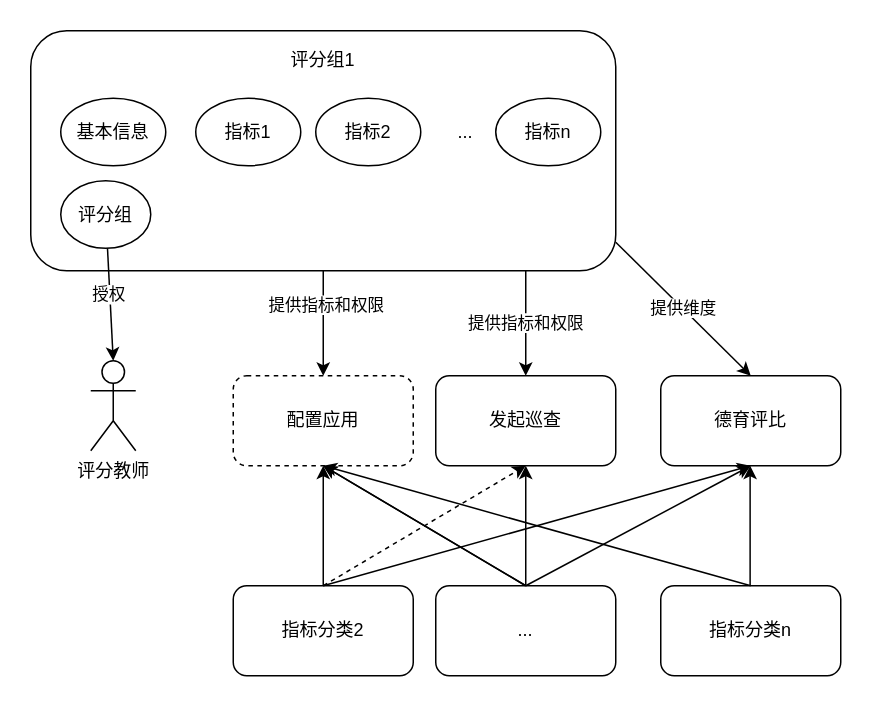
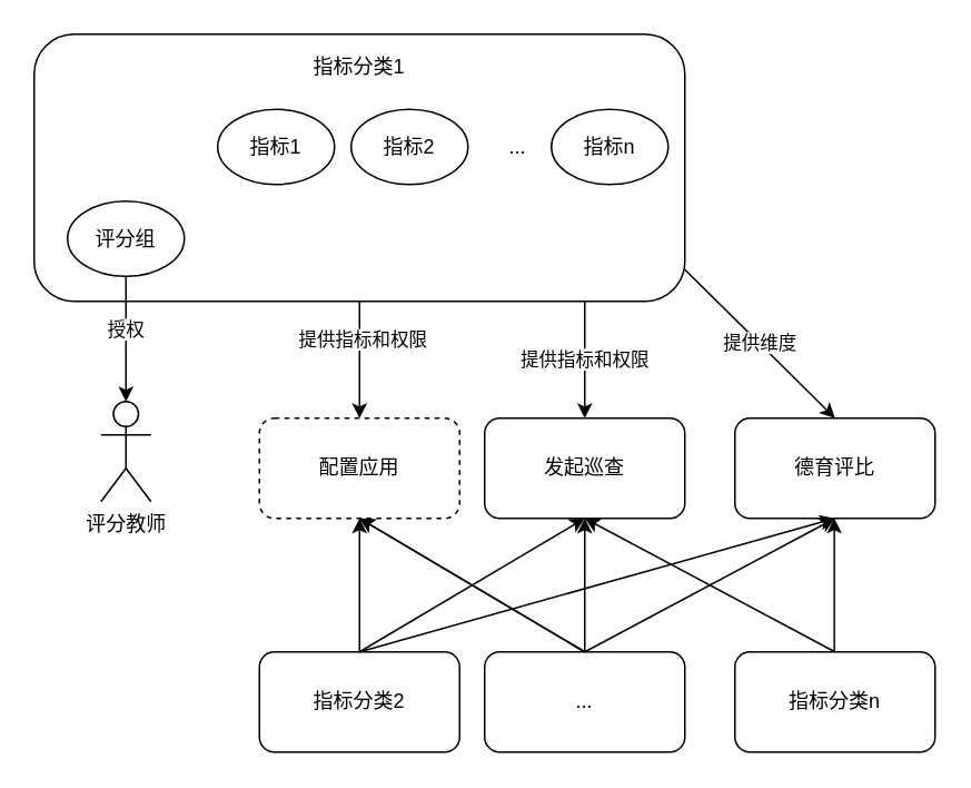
  <mxCell id="0" />
  <mxCell id="1" parent="0" />
  <mxCell id="2" value="" style="rounded=1;whiteSpace=wrap;html=1;" parent="1" vertex="1"><mxGeometry x="20" y="20" width="390" height="160" as="geometry" /></mxCell>
- <mxCell id="3" value="评分组1" style="text;html=1;strokeColor=none;fillColor=none;align=center;verticalAlign=middle;whiteSpace=wrap;rounded=0;" parent="1" vertex="1"><mxGeometry x="160" y="30" width="110" height="20" as="geometry" /></mxCell>
+ <mxCell id="3" value="指标分类1" style="text;html=1;strokeColor=none;fillColor=none;align=center;verticalAlign=middle;whiteSpace=wrap;rounded=0;" parent="1" vertex="1"><mxGeometry x="160" y="30" width="110" height="20" as="geometry" /></mxCell>
  <mxCell id="4" value="指标1" style="ellipse;whiteSpace=wrap;html=1;" parent="1" vertex="1"><mxGeometry x="130" y="65" width="70" height="45" as="geometry" /></mxCell>
  <mxCell id="5" value="指标2" style="ellipse;whiteSpace=wrap;html=1;" parent="1" vertex="1"><mxGeometry x="210" y="65" width="70" height="45" as="geometry" /></mxCell>
  <mxCell id="6" value="指标n" style="ellipse;whiteSpace=wrap;html=1;" parent="1" vertex="1"><mxGeometry x="330" y="65" width="70" height="45" as="geometry" /></mxCell>
  <mxCell id="7" value="..." style="text;html=1;strokeColor=none;fillColor=none;align=center;verticalAlign=middle;whiteSpace=wrap;rounded=0;" parent="1" vertex="1"><mxGeometry x="290" y="77.5" width="40" height="20" as="geometry" /></mxCell>
- <mxCell id="8" value="基本信息" style="ellipse;whiteSpace=wrap;html=1;" parent="1" vertex="1"><mxGeometry x="40" y="65" width="70" height="45" as="geometry" /></mxCell>
- <mxCell id="9" value="评分组" style="ellipse;whiteSpace=wrap;html=1;" parent="1" vertex="1"><mxGeometry x="40" y="120" width="60" height="45" as="geometry" /></mxCell>
+ <mxCell id="9" value="评分组" style="ellipse;whiteSpace=wrap;html=1;" parent="1" vertex="1"><mxGeometry x="40" y="120" width="70" height="45" as="geometry" /></mxCell>
  <mxCell id="10" value="评分教师" style="shape=umlActor;verticalLabelPosition=bottom;verticalAlign=top;html=1;outlineConnect=0;" parent="1" vertex="1"><mxGeometry x="60" y="240" width="30" height="60" as="geometry" /></mxCell>
  <mxCell id="11" value="" style="endArrow=classic;html=1;" parent="1" source="9" edge="1"><mxGeometry width="50" height="50" relative="1" as="geometry"><mxPoint x="-90" y="200" as="sourcePoint" /><mxPoint x="75" y="240" as="targetPoint" /></mxGeometry></mxCell>
  <mxCell id="12" value="授权" style="edgeLabel;html=1;align=center;verticalAlign=middle;resizable=0;points=[];" parent="11" vertex="1" connectable="0"><mxGeometry x="-0.179" y="-1" relative="1" as="geometry"><mxPoint as="offset" /></mxGeometry></mxCell>
  <mxCell id="13" value="配置应用" style="rounded=1;whiteSpace=wrap;html=1;dashed=1;" parent="1" vertex="1"><mxGeometry x="155" y="250" width="120" height="60" as="geometry" /></mxCell>
  <mxCell id="14" value="" style="endArrow=classic;html=1;exitX=0.5;exitY=1;exitDx=0;exitDy=0;entryX=0.5;entryY=0;entryDx=0;entryDy=0;" parent="1" source="2" target="13" edge="1"><mxGeometry width="50" height="50" relative="1" as="geometry"><mxPoint x="200" y="280" as="sourcePoint" /><mxPoint x="250" y="230" as="targetPoint" /></mxGeometry></mxCell>
  <mxCell id="15" value="提供指标和权限" style="edgeLabel;html=1;align=center;verticalAlign=middle;resizable=0;points=[];" parent="14" vertex="1" connectable="0"><mxGeometry x="-0.371" y="1" relative="1" as="geometry"><mxPoint as="offset" /></mxGeometry></mxCell>
  <mxCell id="16" value="&lt;span style=&quot;color: rgb(0 , 0 , 0) ; font-family: &amp;#34;helvetica&amp;#34; ; font-size: 11px ; font-style: normal ; font-weight: 400 ; letter-spacing: normal ; text-align: center ; text-indent: 0px ; text-transform: none ; word-spacing: 0px ; background-color: rgb(255 , 255 , 255) ; display: inline ; float: none&quot;&gt;提供指标和权限&lt;/span&gt;" style="endArrow=classic;html=1;exitX=0.5;exitY=1;exitDx=0;exitDy=0;entryX=0.5;entryY=0;entryDx=0;entryDy=0;" parent="1" target="17" edge="1"><mxGeometry width="50" height="50" relative="1" as="geometry"><mxPoint x="350" y="180" as="sourcePoint" /><mxPoint x="385" y="230" as="targetPoint" /></mxGeometry></mxCell>
  <mxCell id="17" value="发起巡查" style="rounded=1;whiteSpace=wrap;html=1;" parent="1" vertex="1"><mxGeometry x="290" y="250" width="120" height="60" as="geometry" /></mxCell>
  <mxCell id="18" value="提供维度" style="endArrow=classic;html=1;exitX=1;exitY=0.881;exitDx=0;exitDy=0;entryX=0.5;entryY=0;entryDx=0;entryDy=0;exitPerimeter=0;" parent="1" source="2" target="19" edge="1"><mxGeometry width="50" height="50" relative="1" as="geometry"><mxPoint x="480" y="180" as="sourcePoint" /><mxPoint x="515" y="230" as="targetPoint" /></mxGeometry></mxCell>
  <mxCell id="19" value="德育评比" style="rounded=1;whiteSpace=wrap;html=1;" parent="1" vertex="1"><mxGeometry x="440" y="250" width="120" height="60" as="geometry" /></mxCell>
  <mxCell id="20" value="指标分类2" style="rounded=1;whiteSpace=wrap;html=1;" parent="1" vertex="1"><mxGeometry x="155" y="390" width="120" height="60" as="geometry" /></mxCell>
  <mxCell id="21" value="指标分类n" style="rounded=1;whiteSpace=wrap;html=1;" parent="1" vertex="1"><mxGeometry x="440" y="390" width="120" height="60" as="geometry" /></mxCell>
  <mxCell id="22" value="..." style="rounded=1;whiteSpace=wrap;html=1;" parent="1" vertex="1"><mxGeometry x="290" y="390" width="120" height="60" as="geometry" /></mxCell>
  <mxCell id="23" value="" style="endArrow=classic;html=1;entryX=0.5;entryY=1;entryDx=0;entryDy=0;exitX=0.5;exitY=0;exitDx=0;exitDy=0;" parent="1" source="20" target="13" edge="1"><mxGeometry width="50" height="50" relative="1" as="geometry"><mxPoint x="220" y="390" as="sourcePoint" /><mxPoint x="270" y="340" as="targetPoint" /></mxGeometry></mxCell>
  <mxCell id="24" value="" style="endArrow=classic;html=1;entryX=0.5;entryY=1;entryDx=0;entryDy=0;exitX=0.5;exitY=0;exitDx=0;exitDy=0;" parent="1" edge="1"><mxGeometry width="50" height="50" relative="1" as="geometry"><mxPoint x="350" y="390" as="sourcePoint" /><mxPoint x="350" y="310" as="targetPoint" /></mxGeometry></mxCell>
  <mxCell id="25" value="" style="endArrow=classic;html=1;entryX=0.5;entryY=1;entryDx=0;entryDy=0;exitX=0.5;exitY=0;exitDx=0;exitDy=0;" parent="1" edge="1"><mxGeometry width="50" height="50" relative="1" as="geometry"><mxPoint x="499.58" y="390" as="sourcePoint" /><mxPoint x="499.58" y="310" as="targetPoint" /></mxGeometry></mxCell>
- <mxCell id="26" value="" style="endArrow=classic;html=1;entryX=0.5;entryY=1;entryDx=0;entryDy=0;exitX=0.5;exitY=0;exitDx=0;exitDy=0;dashed=1;" parent="1" source="20" target="17" edge="1"><mxGeometry width="50" height="50" relative="1" as="geometry"><mxPoint x="274" y="410" as="sourcePoint" /><mxPoint x="274" y="330" as="targetPoint" /></mxGeometry></mxCell>
+ <mxCell id="26" value="" style="endArrow=classic;html=1;entryX=0.5;entryY=1;entryDx=0;entryDy=0;exitX=0.5;exitY=0;exitDx=0;exitDy=0;" parent="1" source="20" target="17" edge="1"><mxGeometry width="50" height="50" relative="1" as="geometry"><mxPoint x="274" y="410" as="sourcePoint" /><mxPoint x="274" y="330" as="targetPoint" /></mxGeometry></mxCell>
  <mxCell id="27" value="" style="endArrow=classic;html=1;entryX=0.5;entryY=1;entryDx=0;entryDy=0;exitX=0.5;exitY=0;exitDx=0;exitDy=0;" parent="1" source="20" target="19" edge="1"><mxGeometry width="50" height="50" relative="1" as="geometry"><mxPoint x="255" y="430" as="sourcePoint" /><mxPoint x="255" y="350" as="targetPoint" /></mxGeometry></mxCell>
  <mxCell id="28" value="" style="endArrow=classic;html=1;entryX=0.5;entryY=1;entryDx=0;entryDy=0;exitX=0.5;exitY=0;exitDx=0;exitDy=0;" parent="1" source="22" target="13" edge="1"><mxGeometry width="50" height="50" relative="1" as="geometry"><mxPoint x="265" y="440" as="sourcePoint" /><mxPoint x="265" y="360" as="targetPoint" /></mxGeometry></mxCell>
  <mxCell id="29" value="" style="endArrow=classic;html=1;entryX=0.5;entryY=1;entryDx=0;entryDy=0;exitX=0.5;exitY=0;exitDx=0;exitDy=0;" parent="1" source="22" target="13" edge="1"><mxGeometry width="50" height="50" relative="1" as="geometry"><mxPoint x="275" y="450" as="sourcePoint" /><mxPoint x="275" y="370" as="targetPoint" /></mxGeometry></mxCell>
  <mxCell id="30" value="" style="endArrow=classic;html=1;entryX=0.5;entryY=1;entryDx=0;entryDy=0;exitX=0.5;exitY=0;exitDx=0;exitDy=0;" parent="1" source="22" target="19" edge="1"><mxGeometry width="50" height="50" relative="1" as="geometry"><mxPoint x="285" y="460" as="sourcePoint" /><mxPoint x="285" y="380" as="targetPoint" /></mxGeometry></mxCell>
- <mxCell id="32" value="" style="endArrow=classic;html=1;entryX=0.5;entryY=1;entryDx=0;entryDy=0;exitX=0.5;exitY=0;exitDx=0;exitDy=0;" parent="1" source="21" target="13" edge="1"><mxGeometry width="50" height="50" relative="1" as="geometry"><mxPoint x="305" y="480" as="sourcePoint" /><mxPoint x="305" y="400" as="targetPoint" /></mxGeometry></mxCell>
+ <mxCell id="31" value="" style="endArrow=classic;html=1;exitX=0.5;exitY=0;exitDx=0;exitDy=0;entryX=0.5;entryY=1;entryDx=0;entryDy=0;" parent="1" source="21" target="17" edge="1"><mxGeometry width="50" height="50" relative="1" as="geometry"><mxPoint x="295" y="470" as="sourcePoint" /><mxPoint x="295" y="390" as="targetPoint" /></mxGeometry></mxCell>
